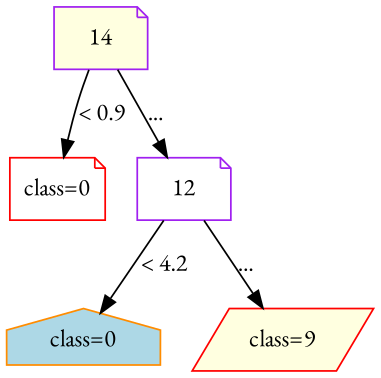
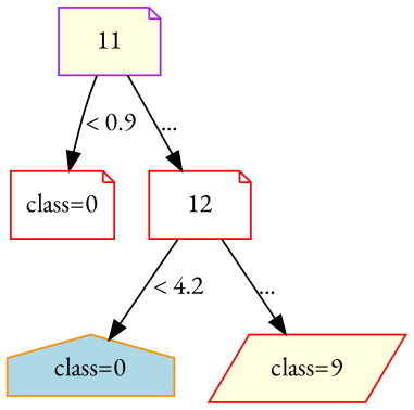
  digraph {
    fontname="EB Garamond"
    node [color=purple fillcolor=lightyellow fontname="EB Garamond" shape=note style=filled]
    edge [fontname="EB Garamond"]
-   n1 [label=14]
+   n1 [label=11]
    n2 [color=red fillcolor=white label="class=0"]
-   n3 [fillcolor=white label=12]
+   n3 [color=red fillcolor=white label=12]
    n4 [color=darkorange fillcolor=lightblue label="class=0" shape=house]
    n5 [color=red label="class=9" shape=parallelogram]
    n1 -> n2 [label="< 0.9"]
    n1 -> n3 [label="..."]
    n3 -> n4 [label="< 4.2"]
    n3 -> n5 [label="..."]
  }
